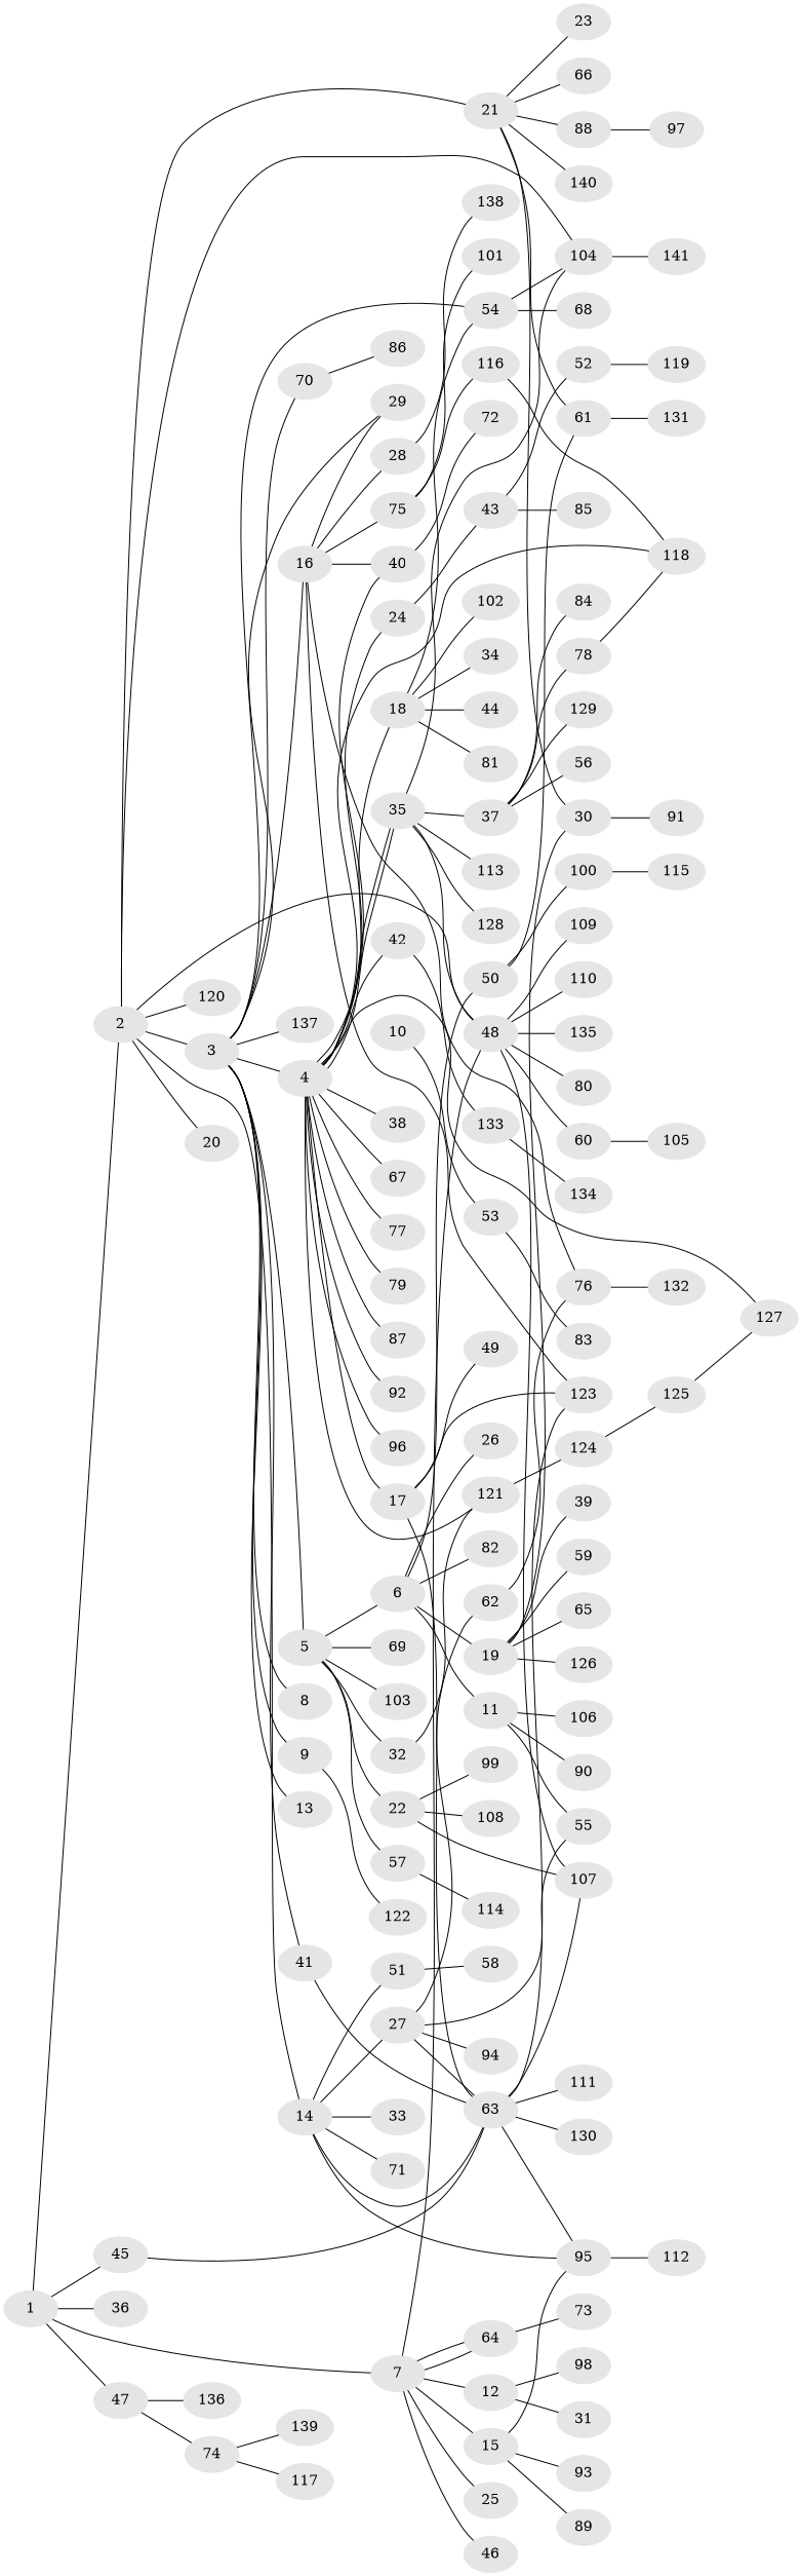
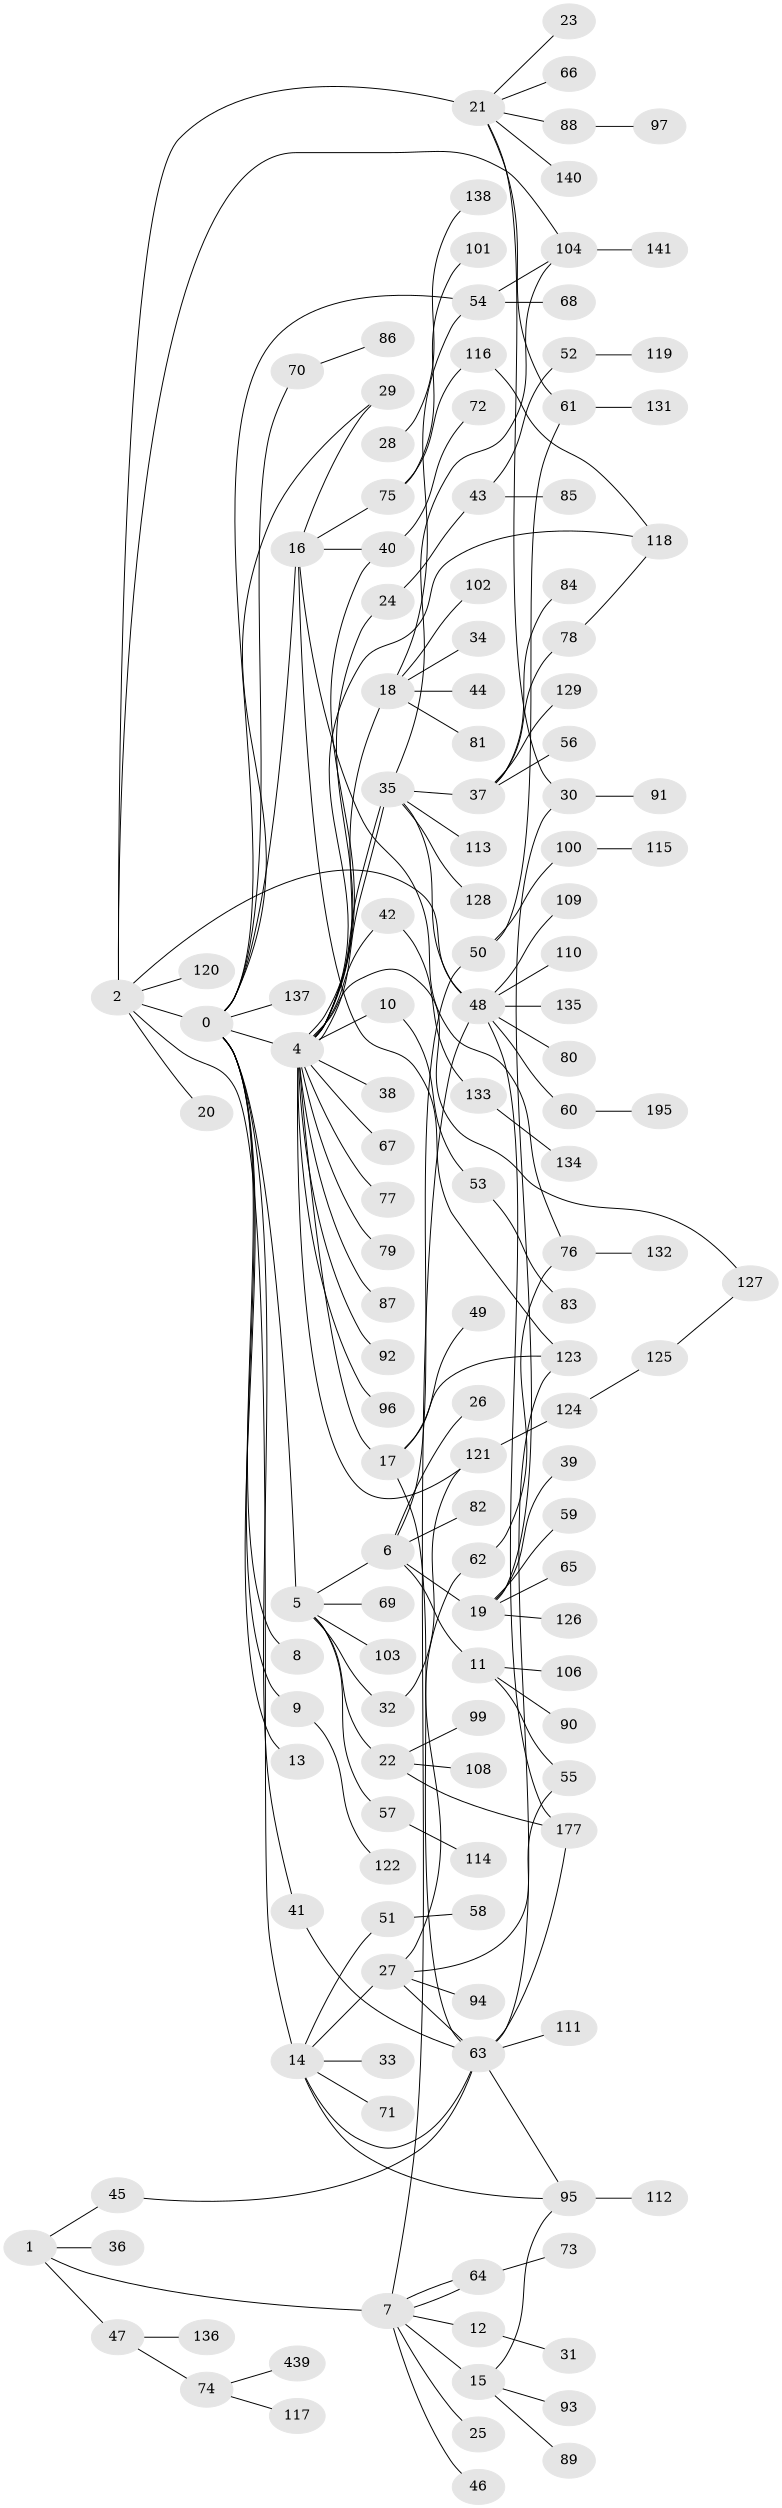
  graph {
    rankdir=LR
    node [color=gray90 style=filled]
    1
    2
    7
    36
    45
    47
-   3
+   3 [label=0]
    14
    20
    21
    48
    104
    120
    12
    15
    25
    46
    64
    63
    74
    136
    4
    5
    8
    9
    13
    16
    29
    41
    54
    70
    137
    27
    33
    51
    71
    95
    30
    23
    61
    66
    88
    140
-   107
+   107 [label=177]
    60
    80
    109
    110
    135
    141
    10
    17
    18
    24
    35
    38
    40
    42
    67
    77
    79
    87
    92
    96
    118
    121
    127
    6
    22
    32
    57
    69
    103
    122
    28
    75
    76
    123
    68
    86
    53
    49
    34
    44
    81
    102
    43
    37
    113
    128
    72
    133
    124
    11
    19
    26
    50
    82
    99
    108
    114
    55
    90
    106
    39
    59
    65
    126
    100
    31
-   98
    89
    93
    73
    62
    94
    83
    58
    111
-   130
    112
    138
    101
    116
    132
    91
    131
    97
    52
    85
    56
    78
    84
    129
    134
    119
    117
-   139
-   105
+   139 [label=439]
+   105 [label=195]
    115
    125
-   1 -- 2
    1 -- 7
    1 -- 36
    1 -- 45
    1 -- 47
    2 -- 3
    2 -- 14
    2 -- 20
    2 -- 21
    2 -- 48
    2 -- 104
    2 -- 120
    7 -- 48
    7 -- 12
    7 -- 15
    7 -- 25
    7 -- 46
    7 -- 64
    7 -- 64
    45 -- 63
    47 -- 74
    47 -- 136
    3 -- 4
    3 -- 5
    3 -- 8
    3 -- 9
    3 -- 13
    3 -- 16
    3 -- 29
    3 -- 41
    3 -- 54
    3 -- 70
    3 -- 137
    14 -- 63
    14 -- 27
    14 -- 33
    14 -- 51
    14 -- 71
    14 -- 95
    21 -- 30
    21 -- 23
    21 -- 61
    21 -- 66
    21 -- 88
    21 -- 140
    48 -- 107
    48 -- 60
    48 -- 80
    48 -- 109
    48 -- 110
    48 -- 135
    104 -- 141
    12 -- 31
-   12 -- 98
    15 -- 95
    15 -- 89
    15 -- 93
    64 -- 73
    63 -- 95
    63 -- 107
    63 -- 123
    63 -- 111
-   63 -- 130
    74 -- 117
    74 -- 139
+   4 -- 10
    4 -- 17
    4 -- 18
    4 -- 24
    4 -- 35
    4 -- 35
    4 -- 38
    4 -- 40
    4 -- 42
    4 -- 67
    4 -- 77
    4 -- 79
    4 -- 87
    4 -- 92
    4 -- 96
    4 -- 118
    4 -- 121
    4 -- 127
    5 -- 6
    5 -- 22
    5 -- 32
    5 -- 57
    5 -- 69
    5 -- 103
    9 -- 122
    16 -- 29
    16 -- 40
-   16 -- 28
    16 -- 75
    16 -- 76
    16 -- 123
    41 -- 63
    54 -- 104
    54 -- 68
    70 -- 86
    27 -- 63
    27 -- 55
    27 -- 62
    27 -- 94
    51 -- 58
    95 -- 112
    30 -- 91
    61 -- 131
    88 -- 97
    60 -- 105
    10 -- 53
    17 -- 63
    17 -- 123
    17 -- 49
    18 -- 54
    18 -- 34
    18 -- 44
    18 -- 81
    18 -- 102
    24 -- 43
    35 -- 48
    35 -- 104
    35 -- 37
    35 -- 113
    35 -- 128
    40 -- 72
    42 -- 133
    121 -- 124
    6 -- 11
    6 -- 19
    6 -- 26
    6 -- 50
    6 -- 82
    22 -- 107
    22 -- 99
    22 -- 108
    32 -- 121
    57 -- 114
    28 -- 138
    75 -- 101
    75 -- 116
    76 -- 132
    53 -- 83
    43 -- 52
    43 -- 85
    37 -- 56
    37 -- 78
    37 -- 84
    37 -- 129
    133 -- 134
    124 -- 125
    11 -- 55
    11 -- 90
    11 -- 106
    19 -- 30
    19 -- 39
    19 -- 59
    19 -- 65
    19 -- 126
    50 -- 61
    50 -- 100
    100 -- 115
    62 -- 76
    116 -- 118
    52 -- 119
    78 -- 118
    125 -- 127
  }
